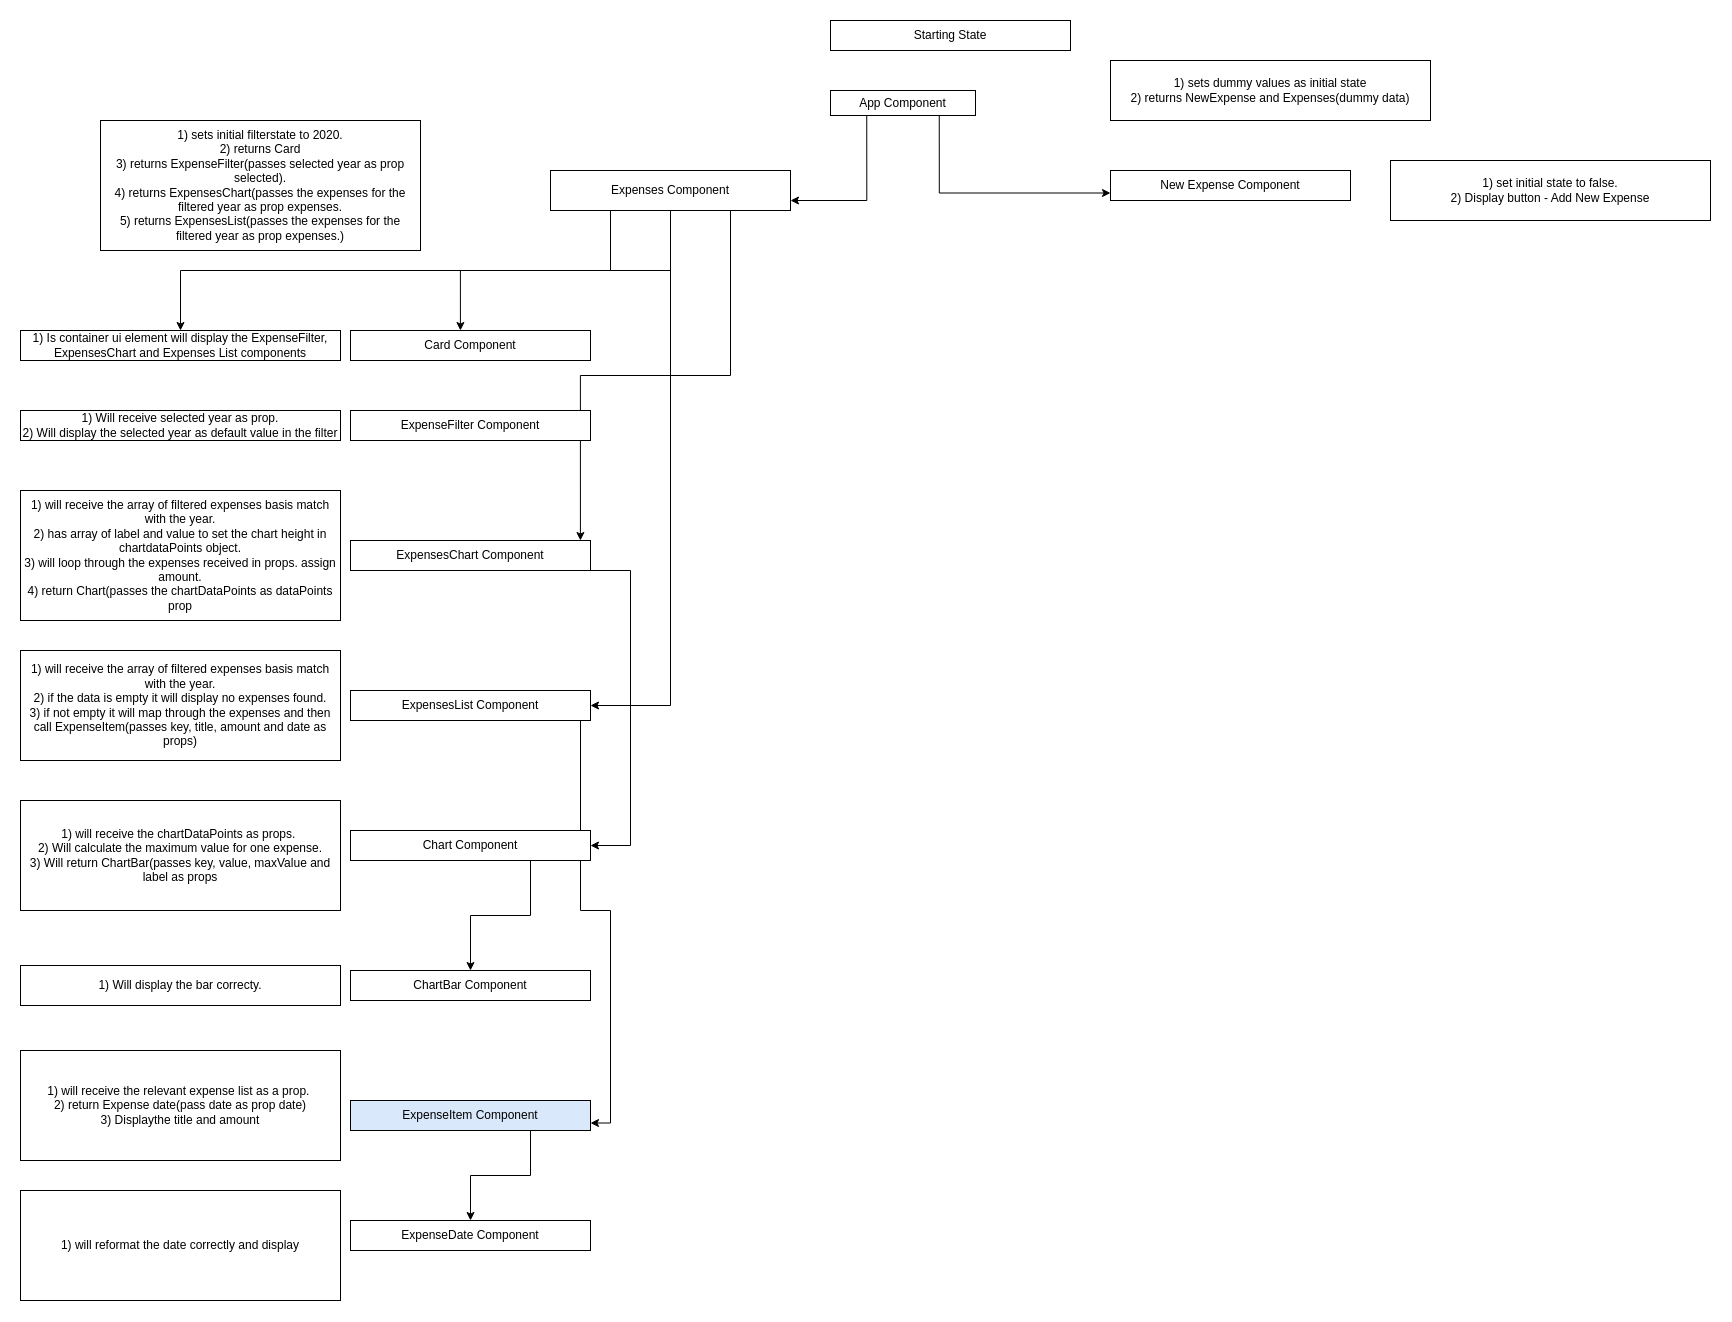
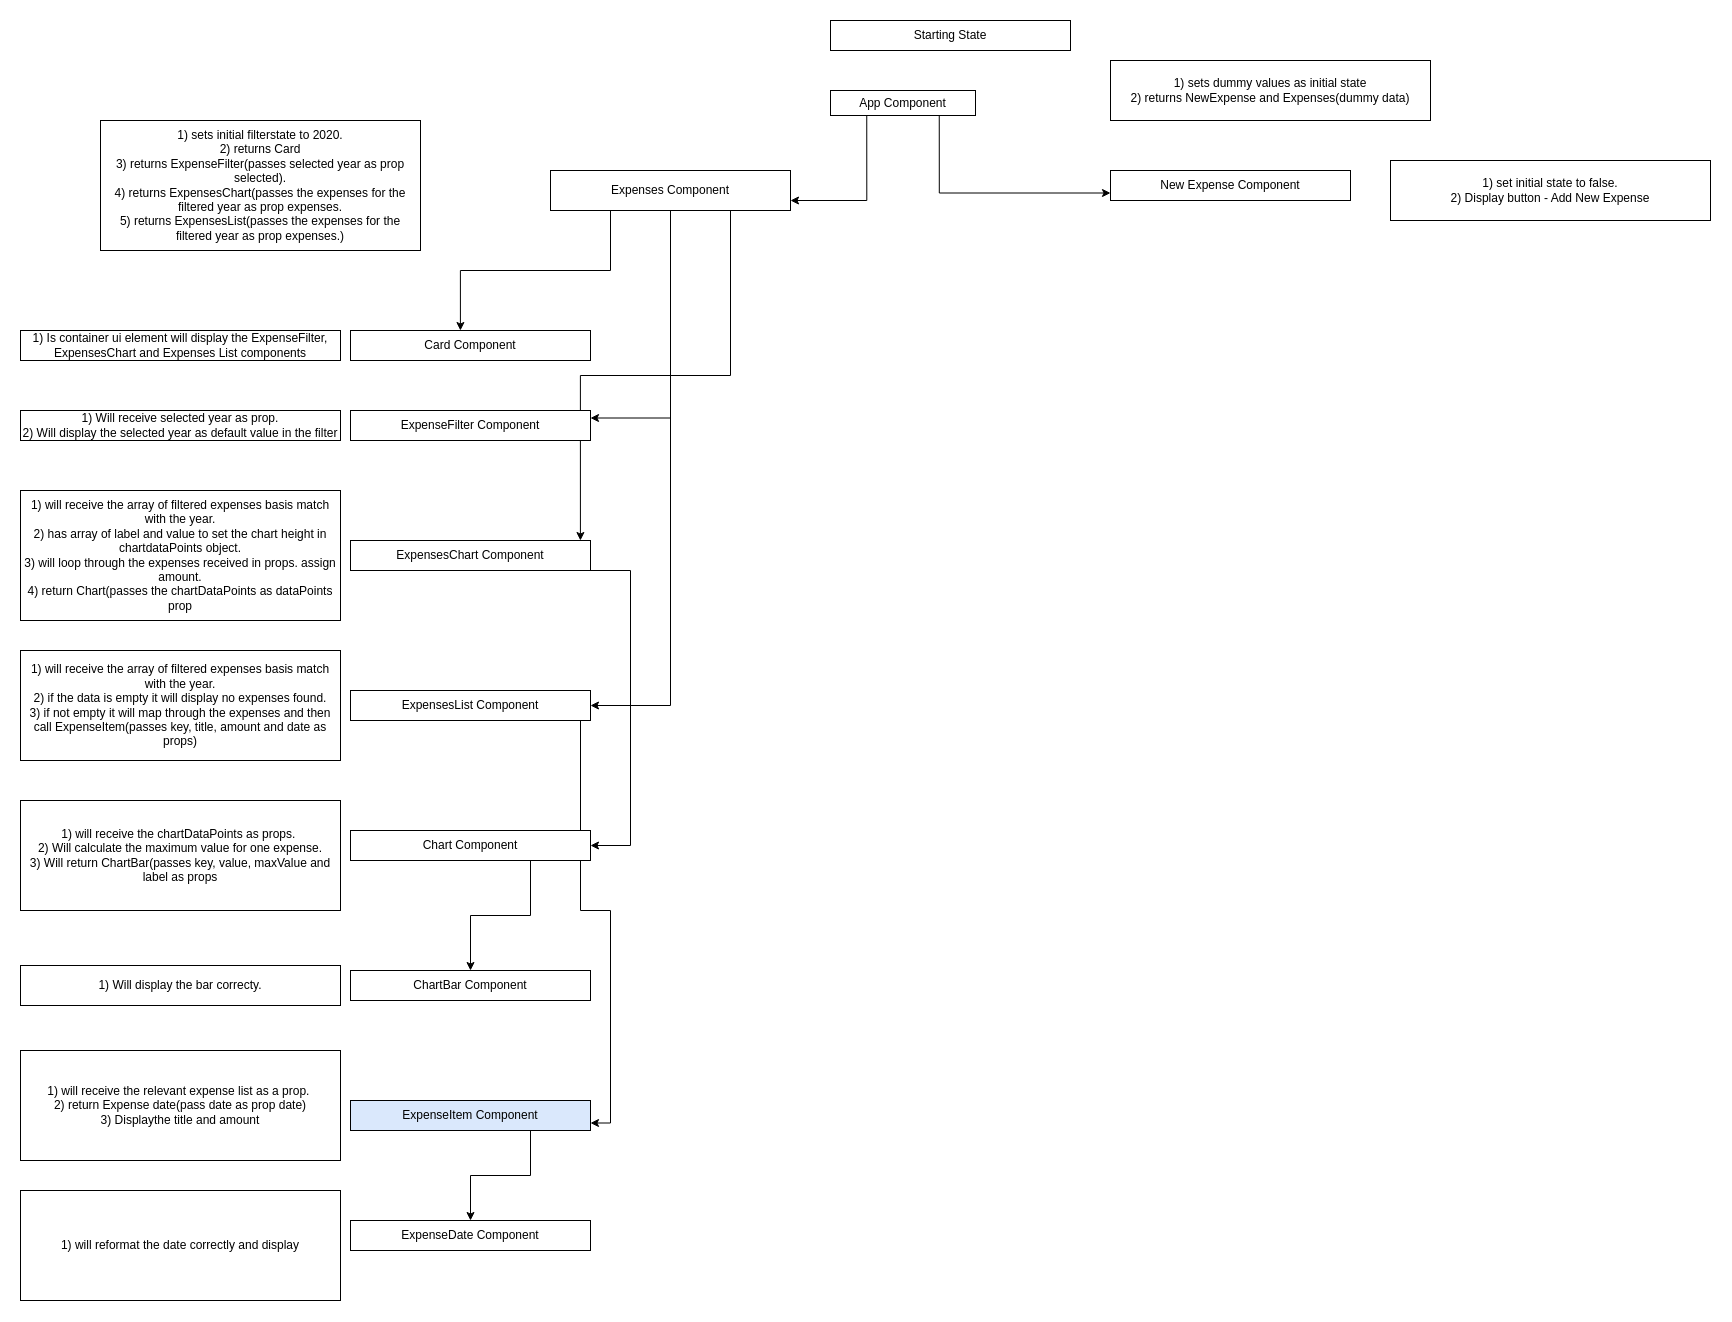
  <mxCell id="0" />
  <mxCell id="1" parent="0" />
  <mxCell id="2" value="Starting State" style="rounded=0;whiteSpace=wrap;html=1;" parent="1" vertex="1"><mxGeometry x="830" y="20" width="240" height="30" as="geometry" /></mxCell>
  <mxCell id="3" style="edgeStyle=orthogonalEdgeStyle;rounded=0;orthogonalLoop=1;jettySize=auto;html=1;exitX=0.75;exitY=1;exitDx=0;exitDy=0;entryX=0;entryY=0.75;entryDx=0;entryDy=0;" parent="1" source="5" target="12" edge="1"><mxGeometry relative="1" as="geometry" /></mxCell>
  <mxCell id="4" style="edgeStyle=orthogonalEdgeStyle;rounded=0;orthogonalLoop=1;jettySize=auto;html=1;exitX=0.25;exitY=1;exitDx=0;exitDy=0;entryX=1;entryY=0.75;entryDx=0;entryDy=0;" parent="1" source="5" target="11" edge="1"><mxGeometry relative="1" as="geometry" /></mxCell>
  <mxCell id="5" value="App Component" style="rounded=0;whiteSpace=wrap;html=1;" parent="1" vertex="1"><mxGeometry x="830" y="90" width="145" height="25" as="geometry" /></mxCell>
  <mxCell id="6" value="1) sets dummy values as initial state&lt;br&gt;2) returns NewExpense and Expenses(dummy data)" style="rounded=0;whiteSpace=wrap;html=1;" parent="1" vertex="1"><mxGeometry x="1110" y="60" width="320" height="60" as="geometry" /></mxCell>
  <mxCell id="7" style="edgeStyle=orthogonalEdgeStyle;rounded=0;orthogonalLoop=1;jettySize=auto;html=1;exitX=0.25;exitY=1;exitDx=0;exitDy=0;entryX=0.458;entryY=0;entryDx=0;entryDy=0;entryPerimeter=0;" parent="1" source="11" target="14" edge="1"><mxGeometry relative="1" as="geometry" /></mxCell>
- <mxCell id="8" style="edgeStyle=orthogonalEdgeStyle;rounded=0;orthogonalLoop=1;jettySize=auto;html=1;exitX=0.5;exitY=1;exitDx=0;exitDy=0;" parent="1" source="11" target="15" edge="1"><mxGeometry relative="1" as="geometry" /></mxCell>
+ <mxCell id="8" style="edgeStyle=orthogonalEdgeStyle;rounded=0;orthogonalLoop=1;jettySize=auto;html=1;exitX=0.5;exitY=1;exitDx=0;exitDy=0;entryX=1;entryY=0.25;entryDx=0;entryDy=0;" parent="1" source="11" target="16" edge="1"><mxGeometry relative="1" as="geometry" /></mxCell>
  <mxCell id="9" style="edgeStyle=orthogonalEdgeStyle;rounded=0;orthogonalLoop=1;jettySize=auto;html=1;exitX=0.75;exitY=1;exitDx=0;exitDy=0;entryX=0.958;entryY=0;entryDx=0;entryDy=0;entryPerimeter=0;" parent="1" source="11" target="19" edge="1"><mxGeometry relative="1" as="geometry"><mxPoint x="720" y="370" as="targetPoint" /></mxGeometry></mxCell>
  <mxCell id="10" style="edgeStyle=orthogonalEdgeStyle;rounded=0;orthogonalLoop=1;jettySize=auto;html=1;entryX=1;entryY=0.5;entryDx=0;entryDy=0;" parent="1" source="11" target="22" edge="1"><mxGeometry relative="1" as="geometry" /></mxCell>
  <mxCell id="11" value="Expenses Component" style="rounded=0;whiteSpace=wrap;html=1;" parent="1" vertex="1"><mxGeometry x="550" y="170" width="240" height="40" as="geometry" /></mxCell>
  <mxCell id="12" value="New Expense Component" style="rounded=0;whiteSpace=wrap;html=1;" parent="1" vertex="1"><mxGeometry x="1110" y="170" width="240" height="30" as="geometry" /></mxCell>
  <mxCell id="13" value="1) sets initial filterstate to 2020.&lt;br&gt;2) returns Card&lt;br&gt;3) returns ExpenseFilter(passes selected year as prop selected).&lt;br&gt;4) returns ExpensesChart(passes the expenses for the filtered year as prop expenses.&lt;br&gt;5) returns ExpensesList(passes the expenses for the filtered year as prop expenses.)" style="rounded=0;whiteSpace=wrap;html=1;" parent="1" vertex="1"><mxGeometry x="100" y="120" width="320" height="130" as="geometry" /></mxCell>
  <mxCell id="14" value="Card Component" style="rounded=0;whiteSpace=wrap;html=1;" parent="1" vertex="1"><mxGeometry x="350" y="330" width="240" height="30" as="geometry" /></mxCell>
  <mxCell id="15" value="1) Is container ui element will display the ExpenseFilter, ExpensesChart and Expenses List components" style="rounded=0;whiteSpace=wrap;html=1;" parent="1" vertex="1"><mxGeometry x="20" y="330" width="320" height="30" as="geometry" /></mxCell>
  <mxCell id="16" value="ExpenseFilter Component" style="rounded=0;whiteSpace=wrap;html=1;" parent="1" vertex="1"><mxGeometry x="350" y="410" width="240" height="30" as="geometry" /></mxCell>
  <mxCell id="17" value="1) Will receive selected year as prop.&lt;br&gt;2) Will display the selected year as default value in the filter" style="rounded=0;whiteSpace=wrap;html=1;" parent="1" vertex="1"><mxGeometry x="20" y="410" width="320" height="30" as="geometry" /></mxCell>
  <mxCell id="18" style="edgeStyle=orthogonalEdgeStyle;rounded=0;orthogonalLoop=1;jettySize=auto;html=1;exitX=1;exitY=1;exitDx=0;exitDy=0;entryX=1;entryY=0.5;entryDx=0;entryDy=0;" parent="1" source="19" target="25" edge="1"><mxGeometry relative="1" as="geometry"><Array as="points"><mxPoint x="630" y="570" /><mxPoint x="630" y="845" /></Array></mxGeometry></mxCell>
  <mxCell id="19" value="ExpensesChart Component" style="rounded=0;whiteSpace=wrap;html=1;" parent="1" vertex="1"><mxGeometry x="350" y="540" width="240" height="30" as="geometry" /></mxCell>
  <mxCell id="20" value="1) will receive the array of filtered expenses basis match with the year.&lt;br&gt;2) has array of label and value to set the chart height in chartdataPoints object.&lt;br&gt;3) will loop through the expenses received in props. assign amount.&lt;br&gt;4) return Chart(passes the chartDataPoints as dataPoints prop" style="rounded=0;whiteSpace=wrap;html=1;" parent="1" vertex="1"><mxGeometry x="20" y="490" width="320" height="130" as="geometry" /></mxCell>
  <mxCell id="21" style="edgeStyle=orthogonalEdgeStyle;rounded=0;orthogonalLoop=1;jettySize=auto;html=1;exitX=0.75;exitY=1;exitDx=0;exitDy=0;entryX=1;entryY=0.75;entryDx=0;entryDy=0;" parent="1" source="22" target="30" edge="1"><mxGeometry relative="1" as="geometry"><Array as="points"><mxPoint x="580" y="720" /><mxPoint x="580" y="910" /><mxPoint x="610" y="910" /><mxPoint x="610" y="1123" /></Array></mxGeometry></mxCell>
  <mxCell id="22" value="ExpensesList Component" style="rounded=0;whiteSpace=wrap;html=1;" parent="1" vertex="1"><mxGeometry x="350" y="690" width="240" height="30" as="geometry" /></mxCell>
  <mxCell id="23" value="1) will receive the array of filtered expenses basis match with the year.&lt;br&gt;2) if the data is empty it will display no expenses found.&lt;br&gt;3) if not empty it will map through the expenses and then call ExpenseItem(passes key, title, amount and date as props)" style="rounded=0;whiteSpace=wrap;html=1;" parent="1" vertex="1"><mxGeometry x="20" y="650" width="320" height="110" as="geometry" /></mxCell>
  <mxCell id="24" style="edgeStyle=orthogonalEdgeStyle;rounded=0;orthogonalLoop=1;jettySize=auto;html=1;exitX=0.75;exitY=1;exitDx=0;exitDy=0;" parent="1" source="25" target="27" edge="1"><mxGeometry relative="1" as="geometry" /></mxCell>
  <mxCell id="25" value="Chart Component" style="rounded=0;whiteSpace=wrap;html=1;" parent="1" vertex="1"><mxGeometry x="350" y="830" width="240" height="30" as="geometry" /></mxCell>
  <mxCell id="26" value="1) will receive the chartDataPoints as props.&amp;nbsp;&lt;br&gt;2) Will calculate the maximum value for one expense.&lt;br&gt;3) Will return ChartBar(passes key, value, maxValue and label as props" style="rounded=0;whiteSpace=wrap;html=1;" parent="1" vertex="1"><mxGeometry x="20" y="800" width="320" height="110" as="geometry" /></mxCell>
  <mxCell id="27" value="ChartBar Component" style="rounded=0;whiteSpace=wrap;html=1;" parent="1" vertex="1"><mxGeometry x="350" y="970" width="240" height="30" as="geometry" /></mxCell>
  <mxCell id="28" value="1) Will display the bar correcty." style="rounded=0;whiteSpace=wrap;html=1;" parent="1" vertex="1"><mxGeometry x="20" y="965" width="320" height="40" as="geometry" /></mxCell>
  <mxCell id="29" style="edgeStyle=orthogonalEdgeStyle;rounded=0;orthogonalLoop=1;jettySize=auto;html=1;exitX=0.75;exitY=1;exitDx=0;exitDy=0;entryX=0.5;entryY=0;entryDx=0;entryDy=0;" parent="1" source="30" target="32" edge="1"><mxGeometry relative="1" as="geometry" /></mxCell>
  <mxCell id="30" value="ExpenseItem Component" style="rounded=0;whiteSpace=wrap;html=1;fillColor=#dae8fc;" parent="1" vertex="1"><mxGeometry x="350" y="1100" width="240" height="30" as="geometry" /></mxCell>
  <mxCell id="31" value="1) will receive the relevant expense list as a prop.&amp;nbsp;&lt;br&gt;2) return Expense date(pass date as prop date)&lt;br&gt;3) Displaythe title and amount" style="rounded=0;whiteSpace=wrap;html=1;" parent="1" vertex="1"><mxGeometry x="20" y="1050" width="320" height="110" as="geometry" /></mxCell>
  <mxCell id="32" value="ExpenseDate Component" style="rounded=0;whiteSpace=wrap;html=1;" parent="1" vertex="1"><mxGeometry x="350" y="1220" width="240" height="30" as="geometry" /></mxCell>
  <mxCell id="33" value="1) will reformat the date correctly and display" style="rounded=0;whiteSpace=wrap;html=1;" parent="1" vertex="1"><mxGeometry x="20" y="1190" width="320" height="110" as="geometry" /></mxCell>
  <mxCell id="34" value="1) set initial state to false.&lt;br&gt;2) Display button - Add New Expense" style="rounded=0;whiteSpace=wrap;html=1;" parent="1" vertex="1"><mxGeometry x="1390" y="160" width="320" height="60" as="geometry" /></mxCell>
